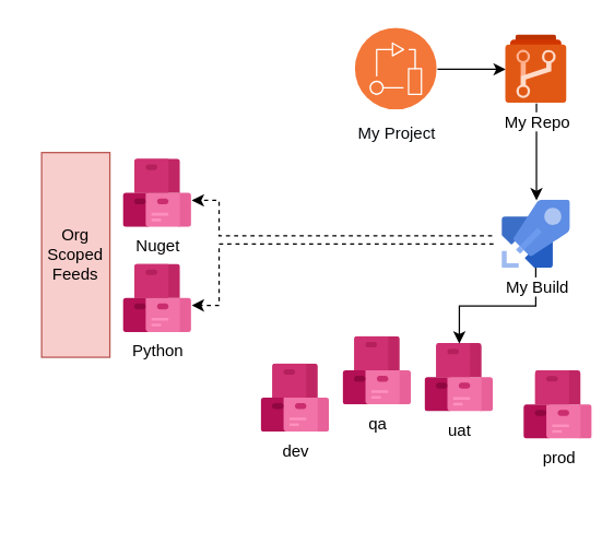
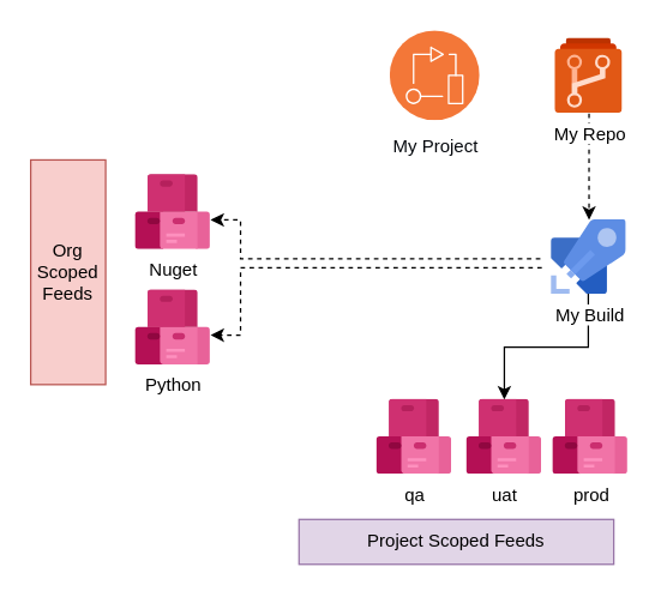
  <mxCell id="0" />
  <mxCell id="1" parent="0" />
- <mxCell id="2" value="" style="edgeStyle=orthogonalEdgeStyle;rounded=0;orthogonalLoop=1;jettySize=auto;html=1;" edge="1" parent="1" source="7" target="10"><mxGeometry relative="1" as="geometry"><mxPoint x="453" y="75" as="sourcePoint" /><mxPoint x="453" y="246" as="targetPoint" /></mxGeometry></mxCell>
- <mxCell id="3" style="edgeStyle=orthogonalEdgeStyle;rounded=0;orthogonalLoop=1;jettySize=auto;html=1;exitX=1;exitY=0.5;exitDx=0;exitDy=0;" edge="1" parent="1" source="4" target="7"><mxGeometry relative="1" as="geometry" /></mxCell>
+ <mxCell id="2" value="" style="edgeStyle=orthogonalEdgeStyle;rounded=0;orthogonalLoop=1;jettySize=auto;html=1;dashed=1;" edge="1" parent="1" source="7" target="10"><mxGeometry relative="1" as="geometry"><mxPoint x="453" y="75" as="sourcePoint" /><mxPoint x="453" y="246" as="targetPoint" /></mxGeometry></mxCell>
  <mxCell id="4" value="My Project" style="image;aspect=fixed;perimeter=ellipsePerimeter;html=1;align=center;shadow=0;dashed=0;fontColor=#05080D;labelBackgroundColor=default;fontSize=12;spacingTop=3;image=img/lib/ibm/devops/devops.svg;" vertex="1" parent="1"><mxGeometry x="260" y="20" width="60" height="60" as="geometry" /></mxCell>
- <mxCell id="5" value="uat" style="image;sketch=0;aspect=fixed;html=1;points=[];align=center;fontSize=12;image=img/lib/mscae/Azure_Artifacts.svg;" vertex="1" parent="1"><mxGeometry x="311" y="251" width="50" height="50" as="geometry" /></mxCell>
+ <mxCell id="5" value="uat" style="image;sketch=0;aspect=fixed;html=1;points=[];align=center;fontSize=12;image=img/lib/mscae/Azure_Artifacts.svg;" vertex="1" parent="1"><mxGeometry x="311" y="266" width="50" height="50" as="geometry" /></mxCell>
  <mxCell id="6" style="edgeStyle=orthogonalEdgeStyle;rounded=0;orthogonalLoop=1;jettySize=auto;html=1;exitX=0.49;exitY=0.98;exitDx=0;exitDy=0;exitPerimeter=0;" edge="1" parent="1" source="10" target="5"><mxGeometry relative="1" as="geometry"><mxPoint x="400" y="226" as="sourcePoint" /><mxPoint x="450" y="226" as="targetPoint" /></mxGeometry></mxCell>
  <mxCell id="7" value="My Repo" style="image;sketch=0;aspect=fixed;html=1;points=[];align=center;fontSize=12;image=img/lib/mscae/Azure_Repos.svg;" vertex="1" parent="1"><mxGeometry x="370" y="25" width="45" height="50" as="geometry" /></mxCell>
  <mxCell id="8" value="Nuget" style="image;sketch=0;aspect=fixed;html=1;points=[];align=center;fontSize=12;image=img/lib/mscae/Azure_Artifacts.svg;" vertex="1" parent="1"><mxGeometry x="90" y="116" width="50" height="50" as="geometry" /></mxCell>
  <mxCell id="9" value="Python" style="image;sketch=0;aspect=fixed;html=1;points=[];align=center;fontSize=12;image=img/lib/mscae/Azure_Artifacts.svg;" vertex="1" parent="1"><mxGeometry x="90" y="193" width="50" height="50" as="geometry" /></mxCell>
  <mxCell id="10" value="My Build" style="image;sketch=0;aspect=fixed;html=1;points=[];align=center;fontSize=12;image=img/lib/mscae/Azure_Pipelines.svg;" vertex="1" parent="1"><mxGeometry x="367.5" y="146" width="50" height="50" as="geometry" /></mxCell>
- <mxCell id="11" value="prod" style="image;sketch=0;aspect=fixed;html=1;points=[];align=center;fontSize=12;image=img/lib/mscae/Azure_Artifacts.svg;" vertex="1" parent="1"><mxGeometry x="383.5" y="271" width="50" height="50" as="geometry" /></mxCell>
- <mxCell id="12" value="dev" style="image;sketch=0;aspect=fixed;html=1;points=[];align=center;fontSize=12;image=img/lib/mscae/Azure_Artifacts.svg;" vertex="1" parent="1"><mxGeometry x="191" y="266" width="50" height="50" as="geometry" /></mxCell>
- <mxCell id="13" value="qa" style="image;sketch=0;aspect=fixed;html=1;points=[];align=center;fontSize=12;image=img/lib/mscae/Azure_Artifacts.svg;" vertex="1" parent="1"><mxGeometry x="251" y="246" width="50" height="50" as="geometry" /></mxCell>
+ <mxCell id="11" value="prod" style="image;sketch=0;aspect=fixed;html=1;points=[];align=center;fontSize=12;image=img/lib/mscae/Azure_Artifacts.svg;" vertex="1" parent="1"><mxGeometry x="368.5" y="266" width="50" height="50" as="geometry" /></mxCell>
+ <mxCell id="13" value="qa" style="image;sketch=0;aspect=fixed;html=1;points=[];align=center;fontSize=12;image=img/lib/mscae/Azure_Artifacts.svg;" vertex="1" parent="1"><mxGeometry x="251" y="266" width="50" height="50" as="geometry" /></mxCell>
  <mxCell id="14" style="edgeStyle=orthogonalEdgeStyle;rounded=0;orthogonalLoop=1;jettySize=auto;html=1;strokeColor=default;shadow=0;dashed=1;" edge="1" parent="1"><mxGeometry relative="1" as="geometry"><mxPoint x="360" y="172" as="sourcePoint" /><mxPoint x="140" y="146" as="targetPoint" /><Array as="points"><mxPoint x="160" y="172" /><mxPoint x="160" y="146" /></Array></mxGeometry></mxCell>
  <mxCell id="15" style="edgeStyle=orthogonalEdgeStyle;rounded=0;orthogonalLoop=1;jettySize=auto;html=1;strokeColor=default;shadow=0;dashed=1;" edge="1" parent="1"><mxGeometry relative="1" as="geometry"><mxPoint x="361" y="178" as="sourcePoint" /><mxPoint x="140" y="223" as="targetPoint" /><Array as="points"><mxPoint x="160" y="178" /><mxPoint x="160" y="223" /></Array></mxGeometry></mxCell>
- <mxCell id="17" value="Org Scoped Feeds" style="text;strokeColor=#b85450;align=center;fillColor=#f8cecc;html=1;verticalAlign=middle;whiteSpace=wrap;rounded=0;" vertex="1" parent="1"><mxGeometry x="30" y="111" width="50" height="150" as="geometry" /></mxCell>
+ <mxCell id="16" value="Project Scoped Feeds" style="text;strokeColor=#9673a6;align=center;fillColor=#e1d5e7;html=1;verticalAlign=middle;whiteSpace=wrap;rounded=0;" vertex="1" parent="1"><mxGeometry x="199" y="346" width="210" height="30" as="geometry" /></mxCell>
+ <mxCell id="17" value="Org Scoped Feeds" style="text;strokeColor=#b85450;align=center;fillColor=#f8cecc;html=1;verticalAlign=middle;whiteSpace=wrap;rounded=0;" vertex="1" parent="1"><mxGeometry x="20" y="106" width="50" height="150" as="geometry" /></mxCell>
